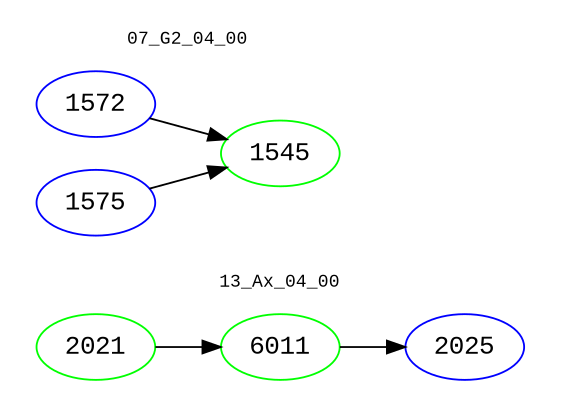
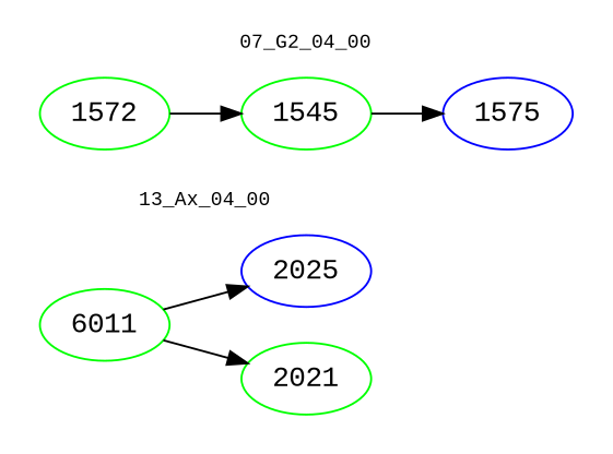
  digraph {
    fontname="Liberation Mono"
    rankdir=LR
    node [color=green fontname="Liberation Mono"]
    edge [color=black fontname="Liberation Mono"]
    n1 [label=2021]
    n2 [label=6011]
    n3 [color=blue label=2025]
-   n4 [color=blue label=1572]
+   n4 [label=1572]
    n5 [label=1545]
    n6 [color=blue label=1575]
    subgraph cluster_1 {
      color=white
      fontsize=10
      label="13_Ax_04_00"
      n1
      n2
      n3
    }
    subgraph cluster_2 {
      color=white
      fontsize=10
      label="07_G2_04_00"
      n4
      n5
      n6
    }
-   n1 -> n2
+   n2 -> n1
    n2 -> n3
    n4 -> n5
-   n6 -> n5
+   n5 -> n6
  }
